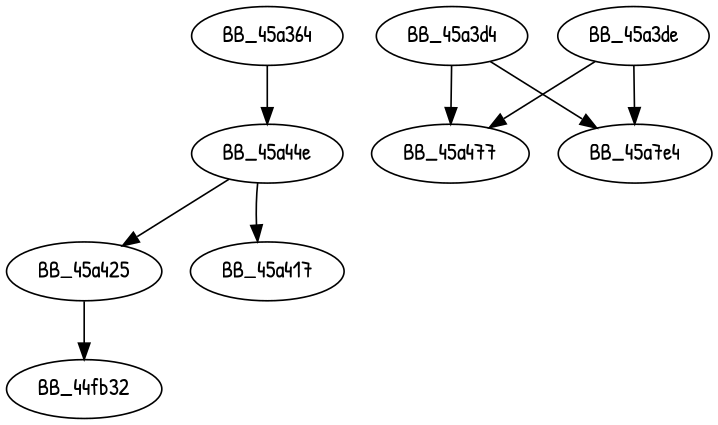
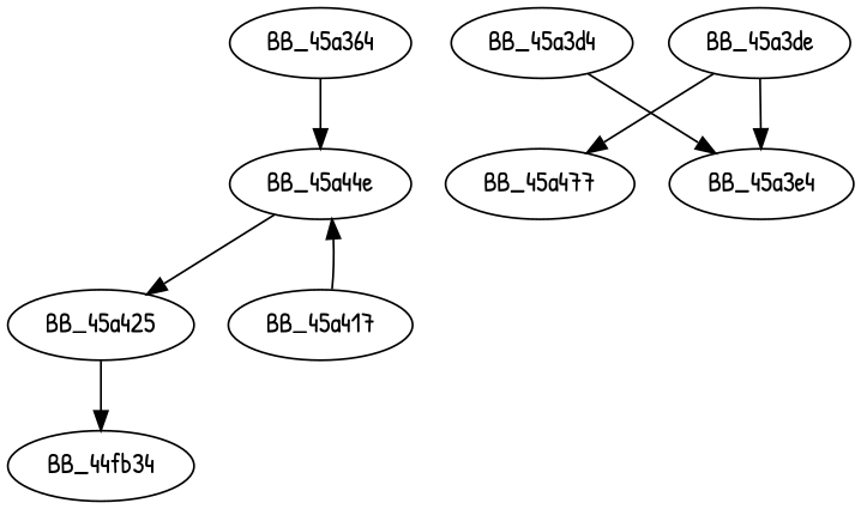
  digraph {
    fontname="Patrick Hand"
    node [fontname="Patrick Hand"]
    edge [fontname="Patrick Hand"]
    n1 [label=BB_45a44e]
    BB_45a364
    BB_45a425
-   BB_44fb34 [label=BB_44fb32]
+   BB_44fb34
    BB_45a3d4
    BB_45a477
-   BB_45a3e4 [label=BB_45a7e4]
+   BB_45a3e4
    BB_45a3de
    n9 [label=BB_45a417]
    n1 -> BB_45a425
    BB_45a364 -> n1
    BB_45a425 -> BB_44fb34
-   BB_45a3d4 -> BB_45a477
    BB_45a3d4 -> BB_45a3e4
    BB_45a3de -> BB_45a477
    BB_45a3de -> BB_45a3e4
-   n1 -> n9
+   n9 -> n1
  }
